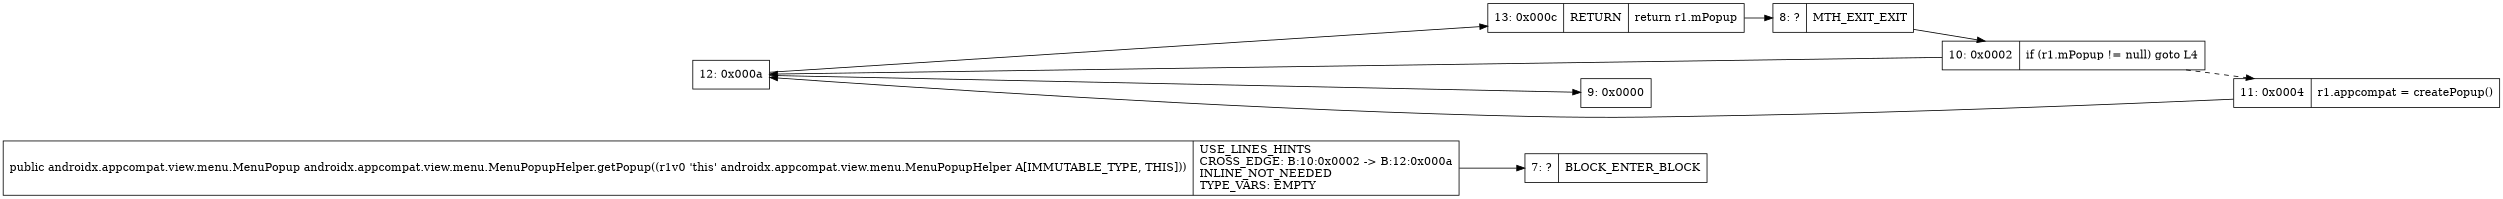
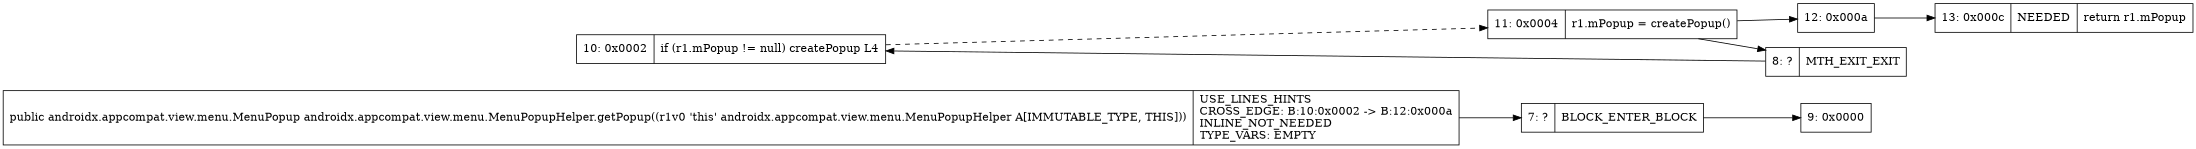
  digraph {
    rankdir=LR
    node [shape=record]
    n1 [label="{7\:\ ?|BLOCK_ENTER_BLOCK\l}"]
    n2 [label="{9\:\ 0x0000}"]
-   n3 [label="{10\:\ 0x0002|if (r1.mPopup != null) goto L4\l}"]
-   n4 [label="{11\:\ 0x0004|r1.appcompat = createPopup()\l}"]
+   n3 [label="{10\:\ 0x0002|if (r1.mPopup != null) createPopup L4\l}"]
+   n4 [label="{11\:\ 0x0004|r1.mPopup = createPopup()\l}"]
    n5 [label="{12\:\ 0x000a}"]
-   n6 [label="{13\:\ 0x000c|RETURN\l|return r1.mPopup\l}"]
+   n6 [label="{13\:\ 0x000c|NEEDED\l|return r1.mPopup\l}"]
    n7 [label="{8\:\ ?|MTH_EXIT_EXIT\l}"]
    n8 [label="{public androidx.appcompat.view.menu.MenuPopup androidx.appcompat.view.menu.MenuPopupHelper.getPopup((r1v0 'this' androidx.appcompat.view.menu.MenuPopupHelper A[IMMUTABLE_TYPE, THIS]))  | USE_LINES_HINTS\lCROSS_EDGE: B:10:0x0002 \-\> B:12:0x000a\lINLINE_NOT_NEEDED\lTYPE_VARS: EMPTY\l}"]
-   n5 -> n2
+   n1 -> n2
    n3 -> n4 [style=dashed]
-   n3 -> n5
    n4 -> n5
    n5 -> n6
-   n6 -> n7
+   n4 -> n7
    n7 -> n3
    n8 -> n1
  }
